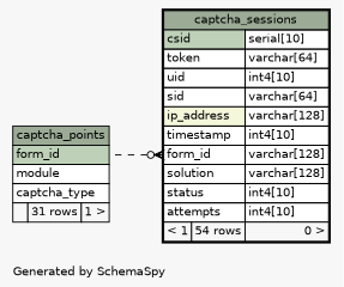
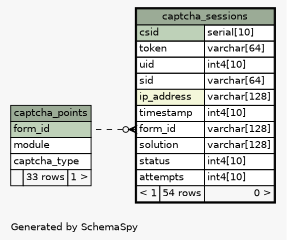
  digraph {
    bgcolor="#f7f7f7"
    fontname=Helvetica
    fontsize=11
    label="\nGenerated by SchemaSpy"
    labeljust=l
    nodesep=0.18
    rankdir=RL
    ranksep=0.46
    node [fontname=Helvetica fontsize=11 shape=plaintext]
    n1 [label=<     <TABLE BORDER="2" CELLBORDER="1" CELLSPACING="0" BGCOLOR="#ffffff">       <TR><TD COLSPAN="3" BGCOLOR="#9bab96" ALIGN="CENTER">captcha_sessions</TD></TR>       <TR><TD PORT="csid" COLSPAN="2" BGCOLOR="#bed1b8" ALIGN="LEFT">csid</TD><TD PORT="csid.type" ALIGN="LEFT">serial[10]</TD></TR>       <TR><TD PORT="token" COLSPAN="2" ALIGN="LEFT">token</TD><TD PORT="token.type" ALIGN="LEFT">varchar[64]</TD></TR>       <TR><TD PORT="uid" COLSPAN="2" ALIGN="LEFT">uid</TD><TD PORT="uid.type" ALIGN="LEFT">int4[10]</TD></TR>       <TR><TD PORT="sid" COLSPAN="2" ALIGN="LEFT">sid</TD><TD PORT="sid.type" ALIGN="LEFT">varchar[64]</TD></TR>       <TR><TD PORT="ip_address" COLSPAN="2" BGCOLOR="#f4f7da" ALIGN="LEFT">ip_address</TD><TD PORT="ip_address.type" ALIGN="LEFT">varchar[128]</TD></TR>       <TR><TD PORT="timestamp" COLSPAN="2" ALIGN="LEFT">timestamp</TD><TD PORT="timestamp.type" ALIGN="LEFT">int4[10]</TD></TR>       <TR><TD PORT="form_id" COLSPAN="2" ALIGN="LEFT">form_id</TD><TD PORT="form_id.type" ALIGN="LEFT">varchar[128]</TD></TR>       <TR><TD PORT="solution" COLSPAN="2" ALIGN="LEFT">solution</TD><TD PORT="solution.type" ALIGN="LEFT">varchar[128]</TD></TR>       <TR><TD PORT="status" COLSPAN="2" ALIGN="LEFT">status</TD><TD PORT="status.type" ALIGN="LEFT">int4[10]</TD></TR>       <TR><TD PORT="attempts" COLSPAN="2" ALIGN="LEFT">attempts</TD><TD PORT="attempts.type" ALIGN="LEFT">int4[10]</TD></TR>       <TR><TD ALIGN="LEFT" BGCOLOR="#f7f7f7">&lt; 1</TD><TD ALIGN="RIGHT" BGCOLOR="#f7f7f7">54 rows</TD><TD ALIGN="RIGHT" BGCOLOR="#f7f7f7">0 &gt;</TD></TR>     </TABLE>>]
-   n2 [label=<     <TABLE BORDER="0" CELLBORDER="1" CELLSPACING="0" BGCOLOR="#ffffff">       <TR><TD COLSPAN="3" BGCOLOR="#9bab96" ALIGN="CENTER">captcha_points</TD></TR>       <TR><TD PORT="form_id" COLSPAN="3" BGCOLOR="#bed1b8" ALIGN="LEFT">form_id</TD></TR>       <TR><TD PORT="module" COLSPAN="3" ALIGN="LEFT">module</TD></TR>       <TR><TD PORT="captcha_type" COLSPAN="3" ALIGN="LEFT">captcha_type</TD></TR>       <TR><TD ALIGN="LEFT" BGCOLOR="#f7f7f7">  </TD><TD ALIGN="RIGHT" BGCOLOR="#f7f7f7">31 rows</TD><TD ALIGN="RIGHT" BGCOLOR="#f7f7f7">1 &gt;</TD></TR>     </TABLE>>]
+   n2 [label=<     <TABLE BORDER="0" CELLBORDER="1" CELLSPACING="0" BGCOLOR="#ffffff">       <TR><TD COLSPAN="3" BGCOLOR="#9bab96" ALIGN="CENTER">captcha_points</TD></TR>       <TR><TD PORT="form_id" COLSPAN="3" BGCOLOR="#bed1b8" ALIGN="LEFT">form_id</TD></TR>       <TR><TD PORT="module" COLSPAN="3" ALIGN="LEFT">module</TD></TR>       <TR><TD PORT="captcha_type" COLSPAN="3" ALIGN="LEFT">captcha_type</TD></TR>       <TR><TD ALIGN="LEFT" BGCOLOR="#f7f7f7">  </TD><TD ALIGN="RIGHT" BGCOLOR="#f7f7f7">33 rows</TD><TD ALIGN="RIGHT" BGCOLOR="#f7f7f7">1 &gt;</TD></TR>     </TABLE>>]
    n1 -> n2 [arrowhead=none arrowsize=0.8 arrowtail=crowodot dir=back headport="form_id:e" style=dashed tailport="form_id:w"]
  }
